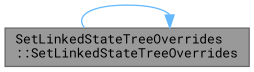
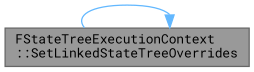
  digraph {
    rankdir=LR
    fontname="Roboto Mono"
-   n1 [color=gray40 fillcolor=grey60 fontcolor=black fontname="Roboto Mono" fontsize=10 height=0.2 label="SetLinkedStateTreeOverrides\l::SetLinkedStateTreeOverrides" shape=box style=filled width=0.4]
+   n1 [color=gray40 fillcolor=grey60 fontcolor=black fontname="Roboto Mono" fontsize=10 height=0.2 label="FStateTreeExecutionContext\l::SetLinkedStateTreeOverrides" shape=box style=filled width=0.4]
    n1 -> n1 [color=steelblue1 fontname="Roboto Mono" fontsize=10 labelfontname=Helvetica labelfontsize=10 style=solid]
  }
